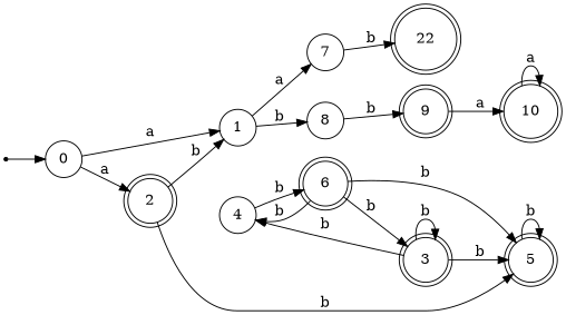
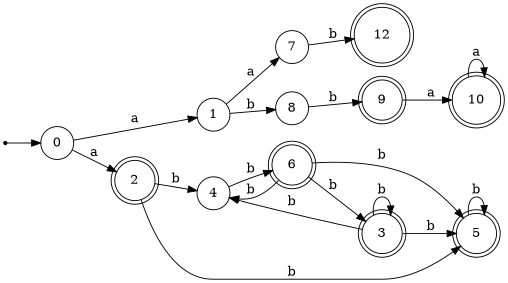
  digraph {
    rankdir=LR
    node [shape=doublecircle]
    dummy0 [shape=point]
    0 [shape=circle]
    1 [shape=circle]
    2
    7 [shape=circle]
    8 [shape=circle]
    4 [shape=circle]
    5
-   12 [label=22]
+   12
    9
    3
    6
    10
    dummy0 -> 0
    0 -> 1 [label=a]
    0 -> 2 [label=a]
    1 -> 7 [label=a]
    1 -> 8 [label=b]
-   2 -> 1 [label=b]
+   2 -> 4 [label=b]
    2 -> 5 [label=b]
    7 -> 12 [label=b]
    8 -> 9 [label=b]
    4 -> 6 [label=b]
    5 -> 5 [label=b]
    9 -> 10 [label=a]
    3 -> 4 [label=b]
    3 -> 5 [label=b]
    3 -> 3 [label=b]
    6 -> 4 [label=b]
    6 -> 5 [label=b]
    6 -> 3 [label=b]
    10 -> 10 [label=a]
  }
